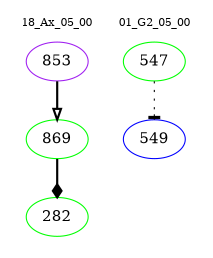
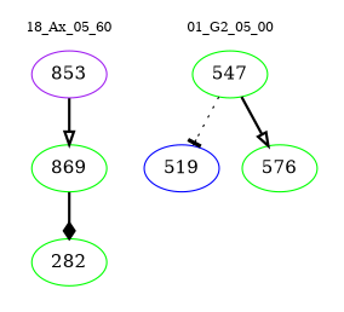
  digraph {
    node [color=green]
    edge [arrowhead=onormal color=black style=bold]
    n1 [label=869]
    n2 [label=282]
    n3 [color=purple label=853]
    n4 [label=547]
-   n5 [color=blue label=549]
+   n5 [color=blue label=519]
+   n6 [label=576]
    subgraph cluster_1 {
      color=white
      fontsize=10
-     label="18_Ax_05_00"
+     label="18_Ax_05_60"
      n1
      n2
      n3
    }
    subgraph cluster_2 {
      color=white
      fontsize=10
      label="01_G2_05_00"
      n4
      n5
+     n6
    }
    n1 -> n2 [arrowhead=diamond]
    n3 -> n1
    n4 -> n5 [arrowhead=tee style=dotted]
+   n4 -> n6
  }
